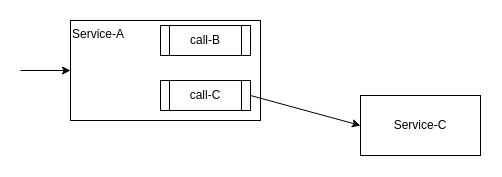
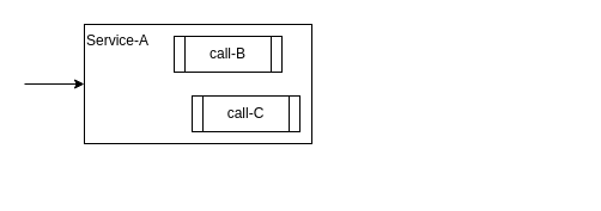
  <mxCell id="0" />
  <mxCell id="1" parent="0" />
  <mxCell id="2" value="Service-A" style="rounded=0;whiteSpace=wrap;html=1;align=left;verticalAlign=top;" vertex="1" parent="1"><mxGeometry x="70" y="20" width="190" height="100" as="geometry" /></mxCell>
- <mxCell id="3" value="Service-C" style="rounded=0;whiteSpace=wrap;html=1;" vertex="1" parent="1"><mxGeometry x="360" y="95" width="120" height="60" as="geometry" /></mxCell>
- <mxCell id="4" value="" style="endArrow=classic;html=1;entryX=0;entryY=0.5;entryDx=0;entryDy=0;exitX=1;exitY=0.5;exitDx=0;exitDy=0;" edge="1" parent="1" source="7" target="3"><mxGeometry width="50" height="50" relative="1" as="geometry"><mxPoint x="250" y="85" as="sourcePoint" /><mxPoint x="360" y="20" as="targetPoint" /></mxGeometry></mxCell>
  <mxCell id="5" value="" style="endArrow=classic;html=1;entryX=0;entryY=0.5;entryDx=0;entryDy=0;" edge="1" parent="1" target="2"><mxGeometry width="50" height="50" relative="1" as="geometry"><mxPoint x="20" y="70" as="sourcePoint" /><mxPoint x="360" y="50" as="targetPoint" /></mxGeometry></mxCell>
- <mxCell id="6" value="call-B" style="shape=process;whiteSpace=wrap;html=1;backgroundOutline=1;" vertex="1" parent="1"><mxGeometry x="160" y="25" width="90" height="30" as="geometry" /></mxCell>
+ <mxCell id="6" value="call-B" style="shape=process;whiteSpace=wrap;html=1;backgroundOutline=1;" vertex="1" parent="1"><mxGeometry x="145" y="30" width="90" height="30" as="geometry" /></mxCell>
  <mxCell id="7" value="call-C" style="shape=process;whiteSpace=wrap;html=1;backgroundOutline=1;" vertex="1" parent="1"><mxGeometry x="160" y="80" width="90" height="30" as="geometry" /></mxCell>
